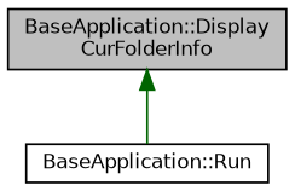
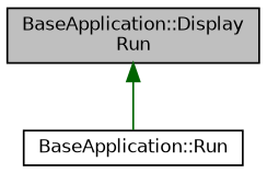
  digraph {
    rankdir=TB
    node [color=black fontname=Helvetica fontsize=10 shape=record style=filled]
-   n1 [fillcolor=grey75 fontcolor=black height=0.2 label="BaseApplication::Display\lCurFolderInfo" width=0.4]
+   n1 [fillcolor=grey75 fontcolor=black height=0.2 label="BaseApplication::Display\lRun" width=0.4]
    n2 [fillcolor=white height=0.2 label="BaseApplication::Run" width=0.4]
    n1 -> n2 [color=darkgreen dir=back fontname=Helvetica fontsize=10 labelfontname=Helvetica labelfontsize=10 style=solid]
  }
